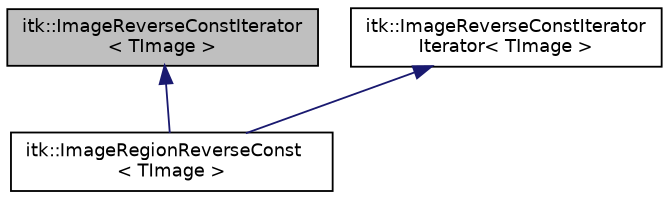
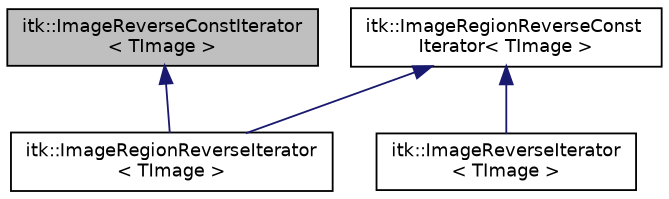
  digraph {
    node [color=black fillcolor=white fontname=Helvetica fontsize=10 shape=record style=filled]
    edge [color=midnightblue dir=back fontname=Helvetica fontsize=10 labelfontname=Helvetica labelfontsize=10 style=solid]
    n1 [fillcolor=grey75 fontcolor=black height=0.2 label="itk::ImageReverseConstIterator\l\< TImage \>" width=0.4]
-   n2 [height=0.2 label="itk::ImageRegionReverseConst\l\< TImage \>" width=0.4]
-   n3 [height=0.2 label="itk::ImageReverseConstIterator\lIterator\< TImage \>" width=0.4]
+   n2 [height=0.2 label="itk::ImageRegionReverseIterator\l\< TImage \>" width=0.4]
+   n3 [height=0.2 label="itk::ImageRegionReverseConst\lIterator\< TImage \>" width=0.4]
+   n4 [height=0.2 label="itk::ImageReverseIterator\l\< TImage \>" width=0.4]
    n1 -> n2
    n3 -> n2
+   n3 -> n4
  }
